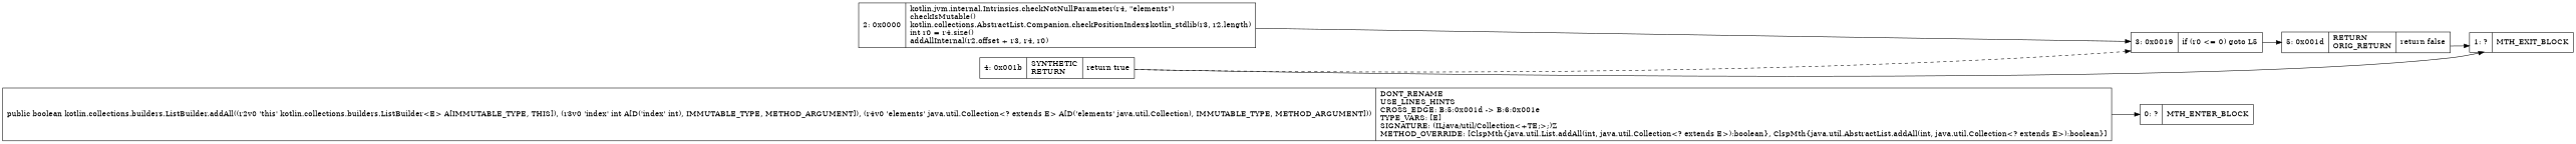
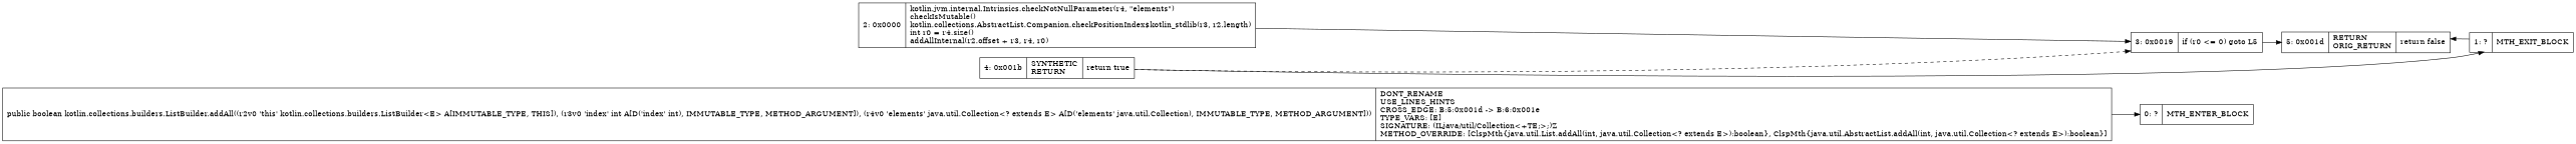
  digraph {
    rankdir=LR
    node [shape=record]
    n1 [label="{0\:\ ?|MTH_ENTER_BLOCK\l}"]
    n2 [label="{2\:\ 0x0000|kotlin.jvm.internal.Intrinsics.checkNotNullParameter(r4, \"elements\")\lcheckIsMutable()\lkotlin.collections.AbstractList.Companion.checkPositionIndex$kotlin_stdlib(r3, r2.length)\lint r0 = r4.size()\laddAllInternal(r2.offset + r3, r4, r0)\l}"]
    n3 [label="{3\:\ 0x0019|if (r0 \<= 0) goto L5\l}"]
    n4 [label="{5\:\ 0x001d|RETURN\lORIG_RETURN\l|return false\l}"]
    n5 [label="{4\:\ 0x001b|SYNTHETIC\lRETURN\l|return true\l}"]
    n6 [label="{1\:\ ?|MTH_EXIT_BLOCK\l}"]
    n7 [label="{public boolean kotlin.collections.builders.ListBuilder.addAll((r2v0 'this' kotlin.collections.builders.ListBuilder\<E\> A[IMMUTABLE_TYPE, THIS]), (r3v0 'index' int A[D('index' int), IMMUTABLE_TYPE, METHOD_ARGUMENT]), (r4v0 'elements' java.util.Collection\<? extends E\> A[D('elements' java.util.Collection), IMMUTABLE_TYPE, METHOD_ARGUMENT]))  | DONT_RENAME\lUSE_LINES_HINTS\lCROSS_EDGE: B:5:0x001d \-\> B:6:0x001e\lTYPE_VARS: [E]\lSIGNATURE: (ILjava\/util\/Collection\<+TE;\>;)Z\lMETHOD_OVERRIDE: [ClspMth\{java.util.List.addAll(int, java.util.Collection\<? extends E\>):boolean\}, ClspMth\{java.util.AbstractList.addAll(int, java.util.Collection\<? extends E\>):boolean\}]\l}"]
    n2 -> n3
    n3 -> n4
-   n4 -> n6
+   n6 -> n4
    n5 -> n3 [style=dashed]
    n5 -> n6
    n7 -> n1
  }
